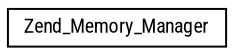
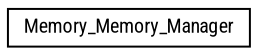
  digraph {
    rankdir=LR
    fontname="Roboto Condensed"
-   n1 [color=black fillcolor=white fontname="Roboto Condensed" fontsize=10 height=0.2 label=Zend_Memory_Manager shape=record style=filled width=0.4]
+   n1 [color=black fillcolor=white fontname="Roboto Condensed" fontsize=10 height=0.2 label=Memory_Memory_Manager shape=record style=filled width=0.4]
  }
